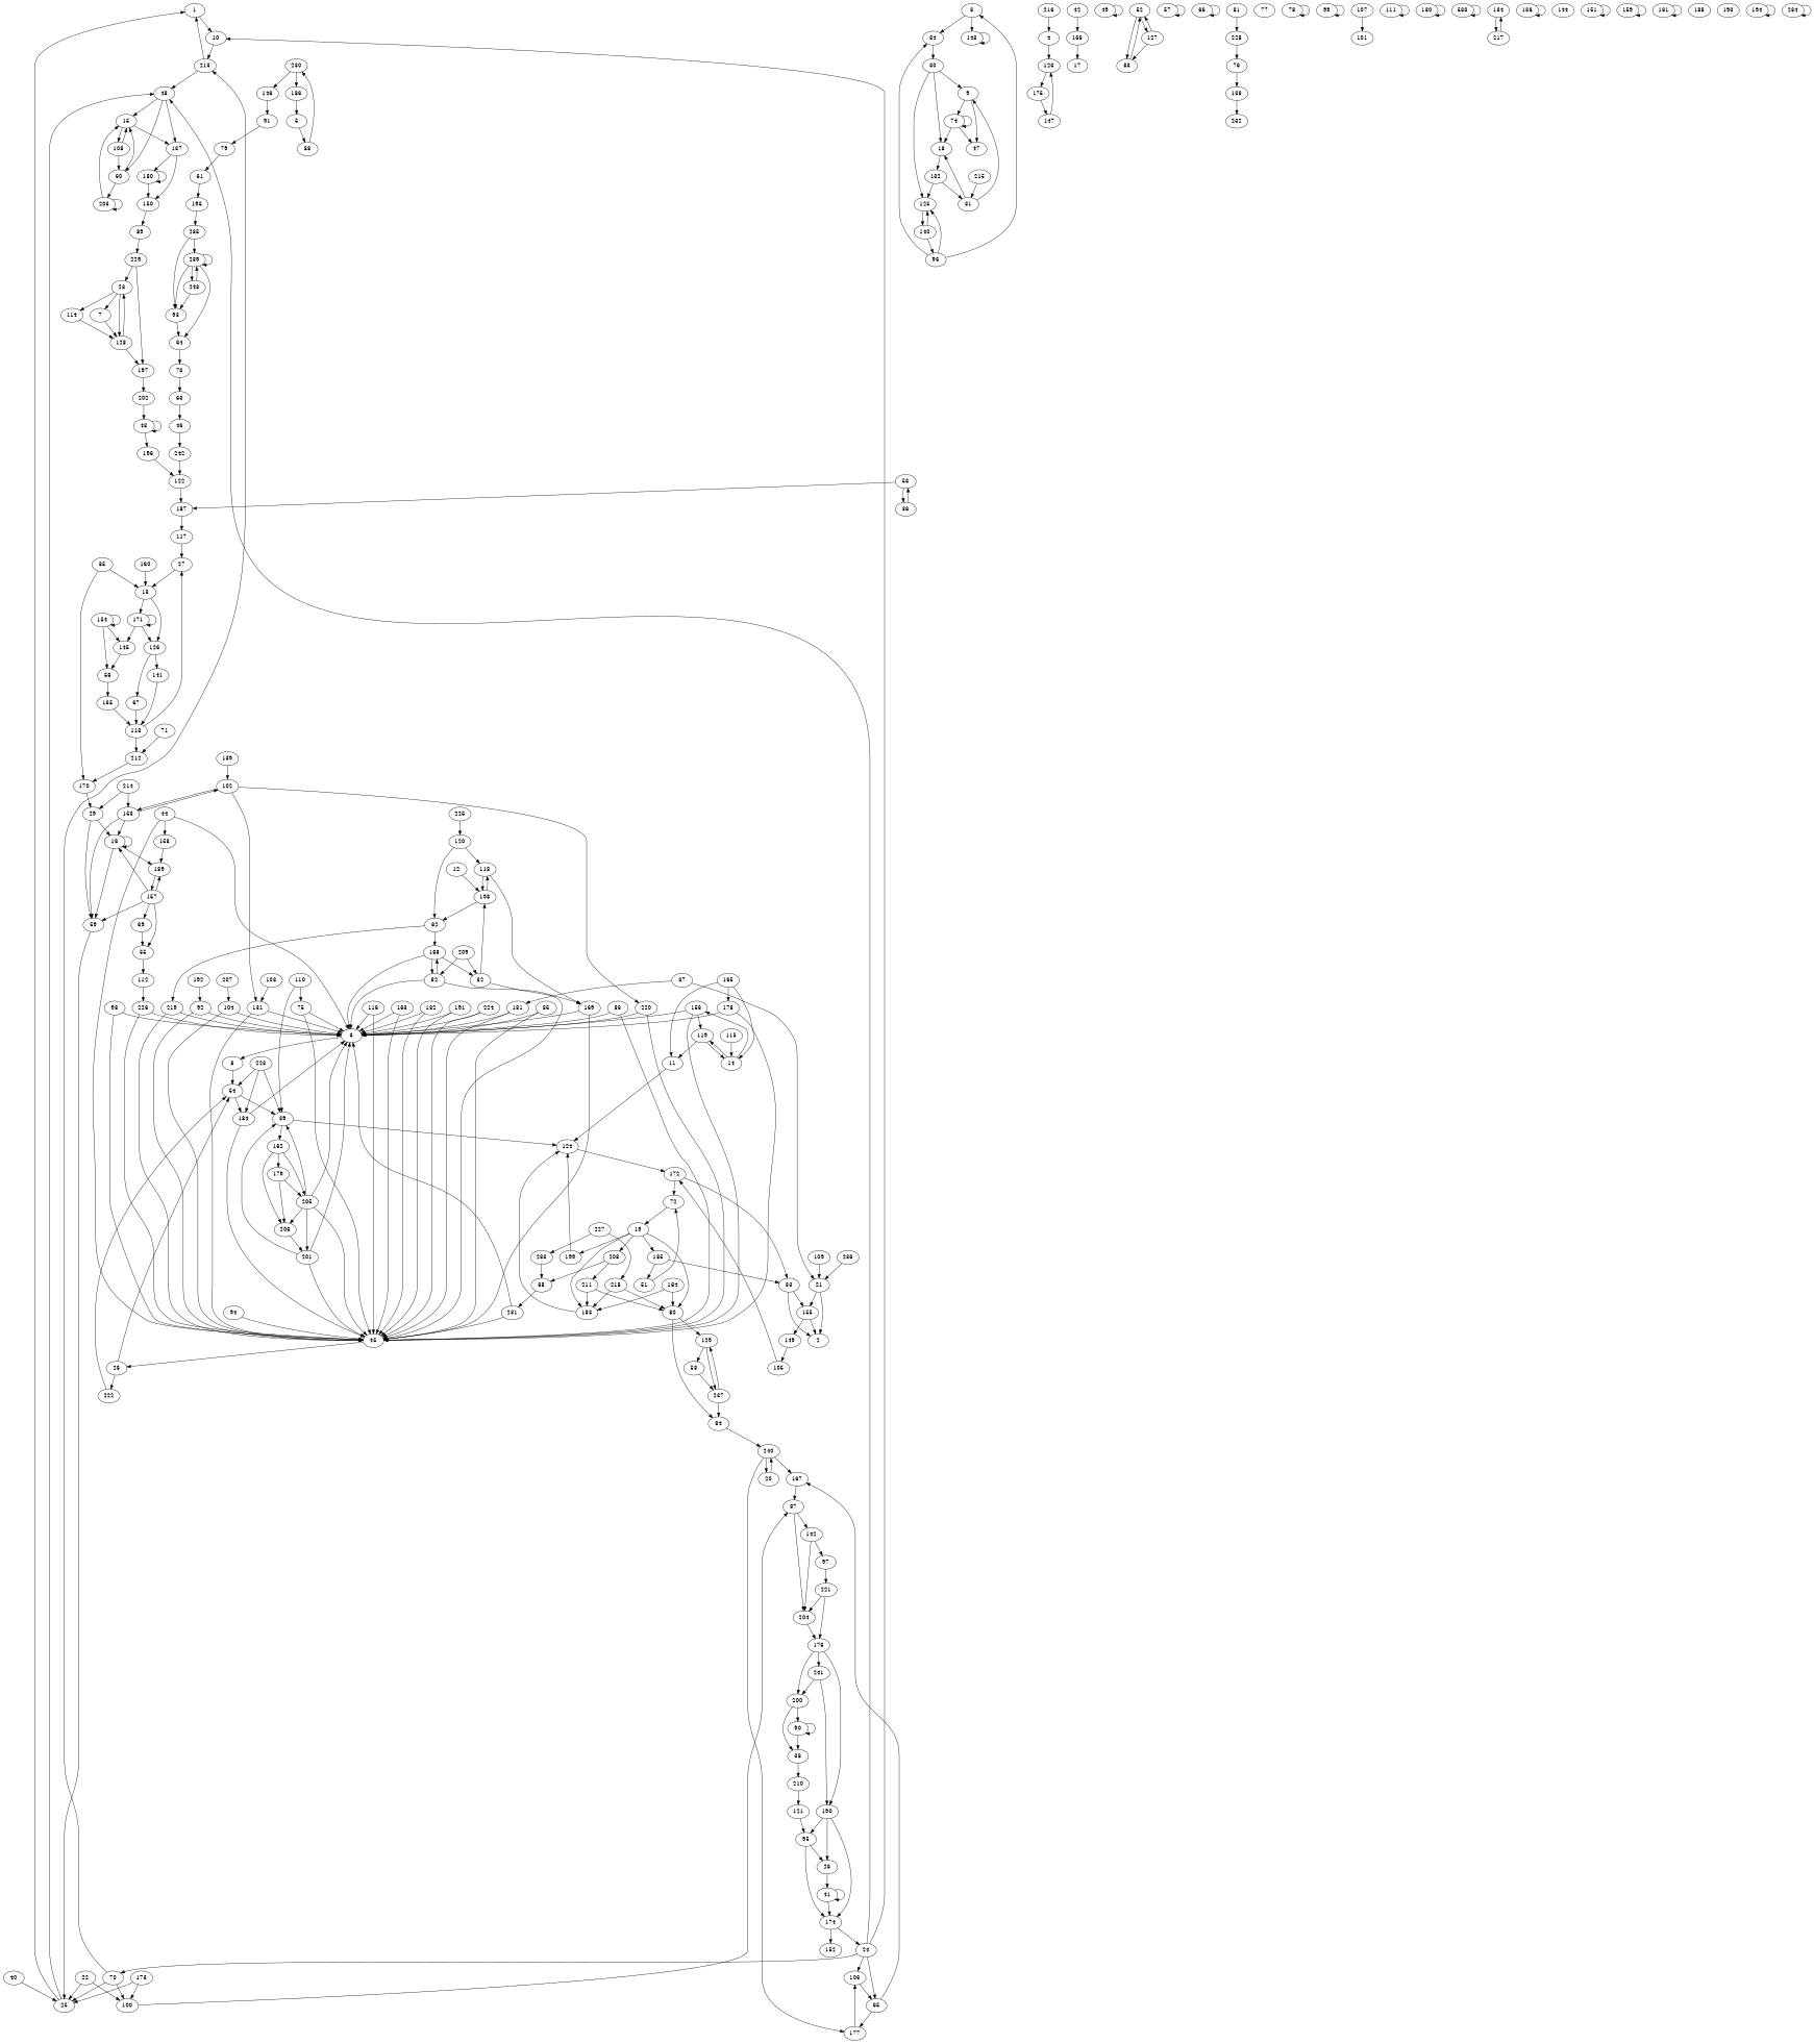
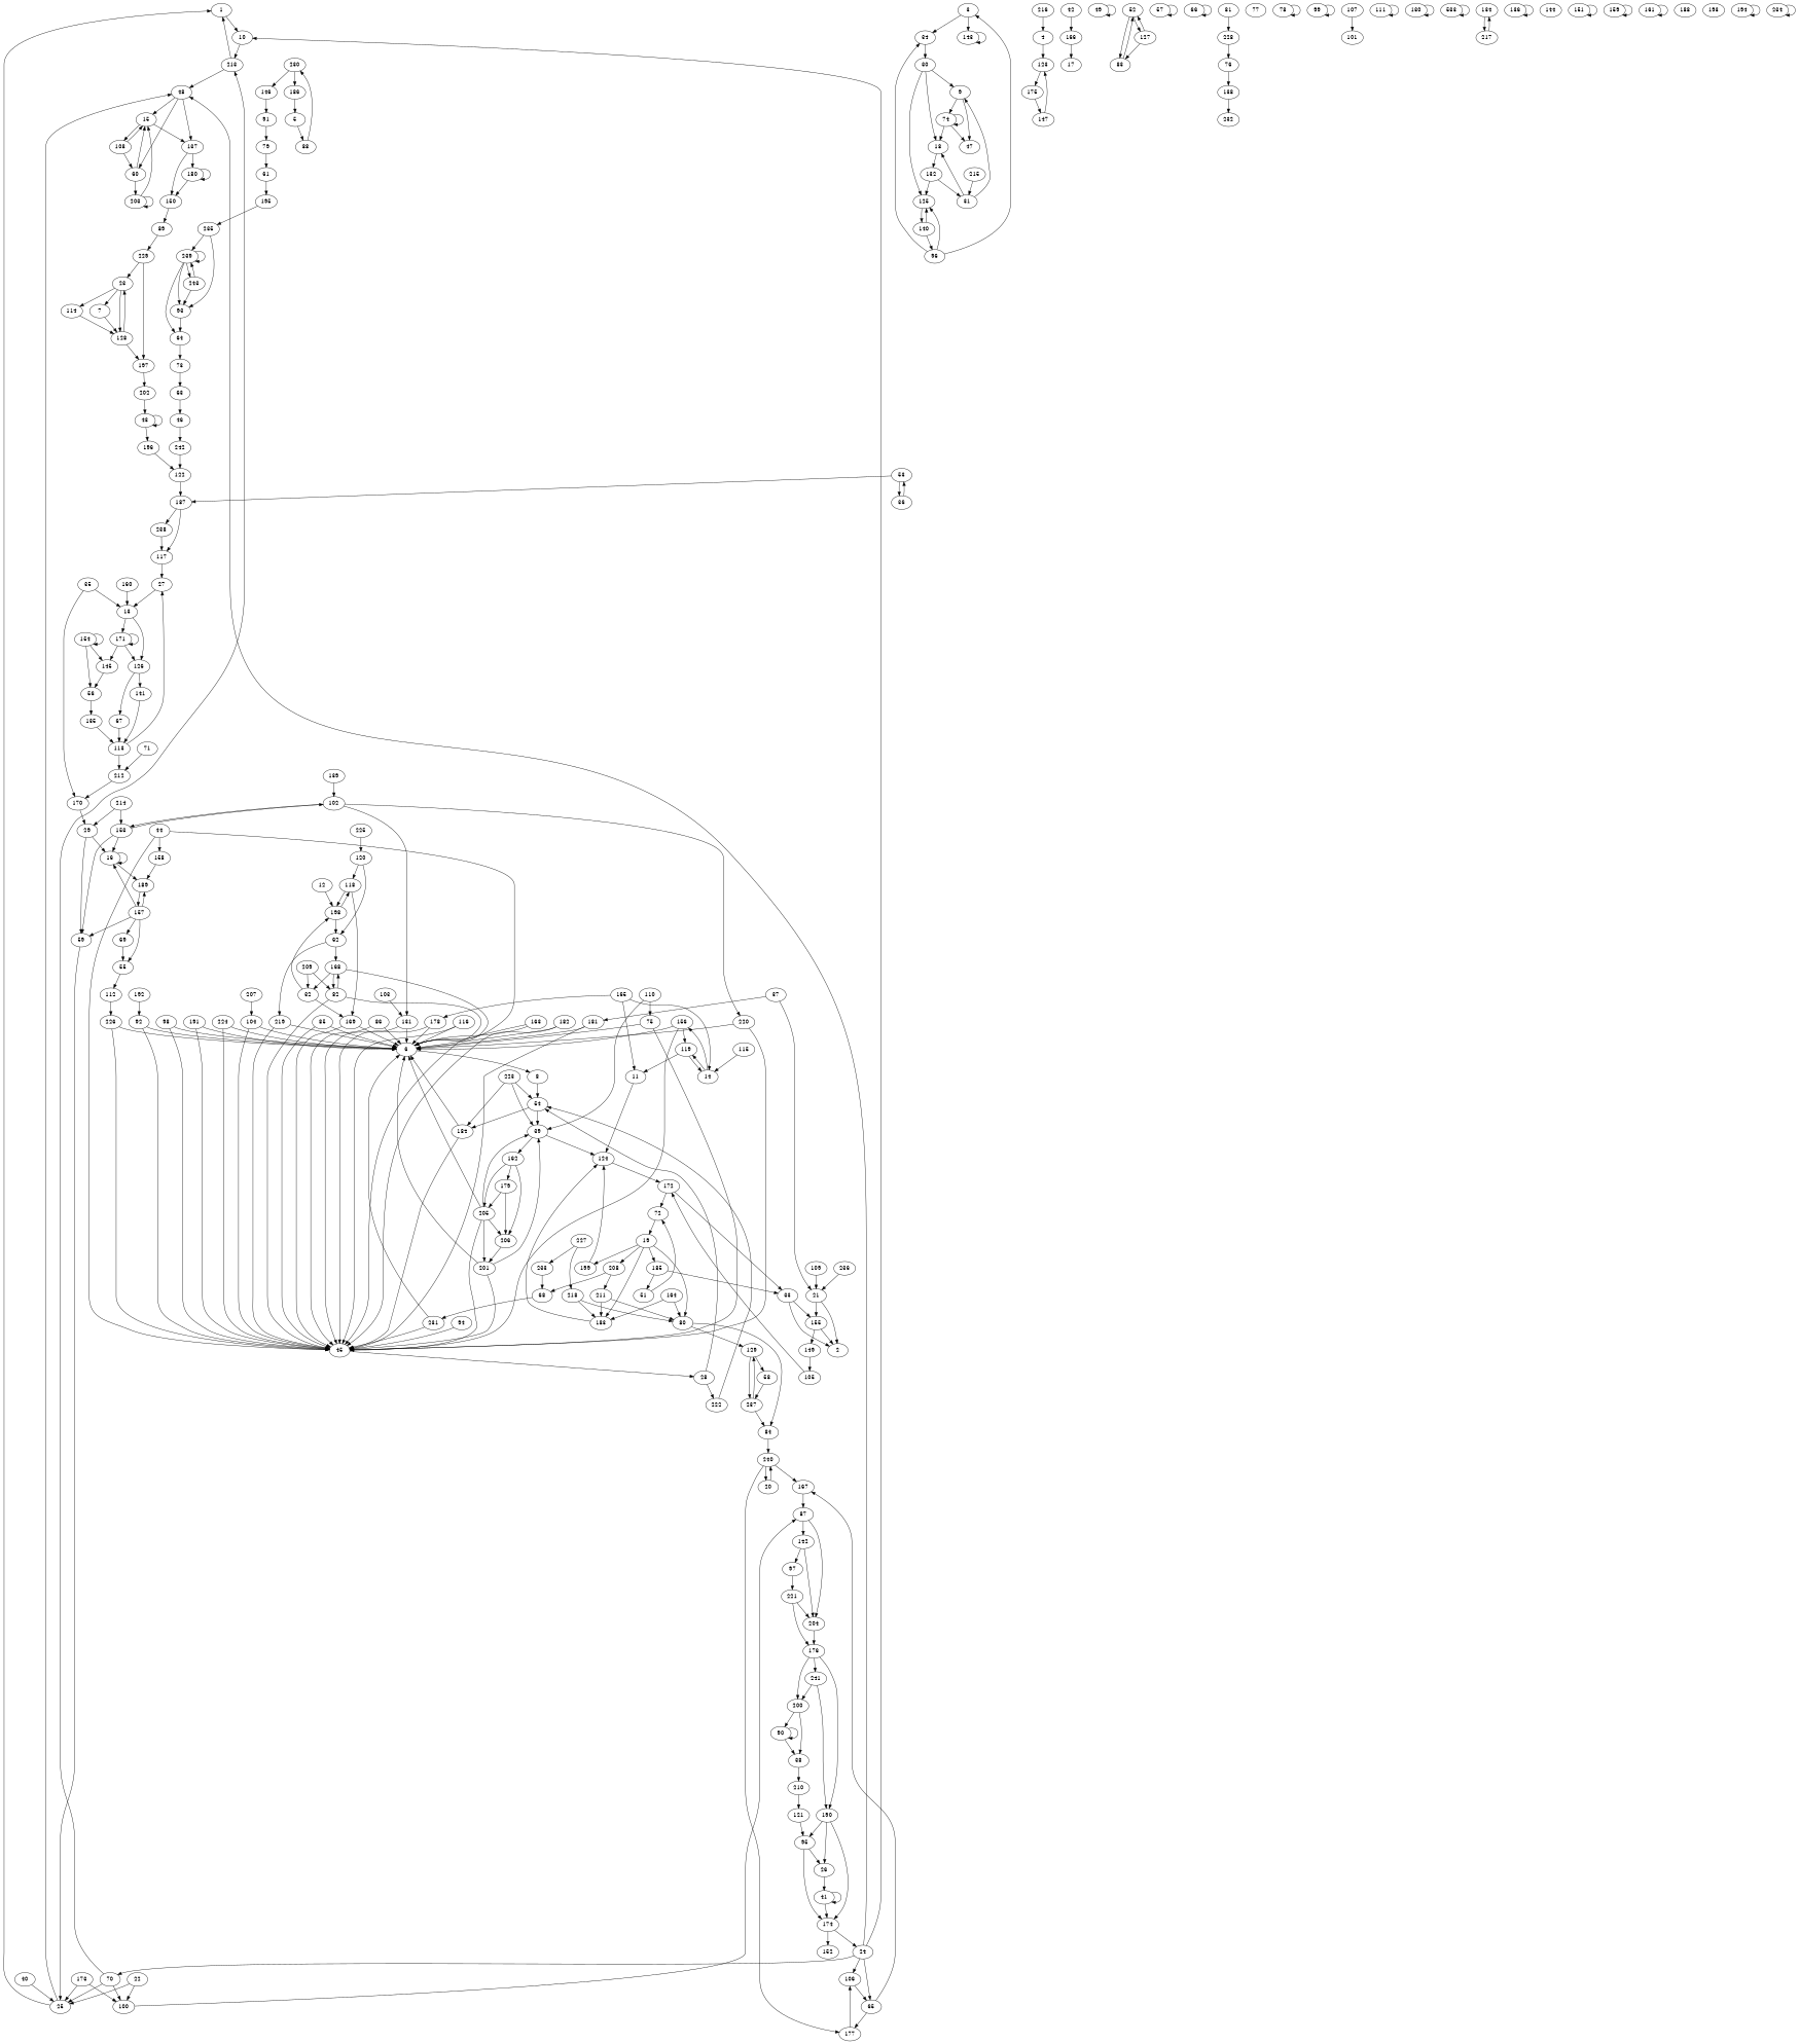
  strict digraph {
    1
    10
    213
    3
    34
    143
    30
    4
    123
    175
    5
    88
    230
    6
    8
    54
    7
    128
    23
    197
    39
    184
    9
    47
    74
    18
    48
    11
    124
    172
    12
    198
    62
    118
    13
    126
    171
    67
    141
    145
    14
    119
    156
    45
    15
    108
    137
    60
    150
    180
    16
    59
    189
    25
    157
    132
    125
    31
    19
    80
    183
    185
    199
    208
    84
    129
    33
    51
    68
    211
    20
    240
    167
    177
    21
    2
    155
    149
    22
    100
    87
    114
    24
    65
    70
    106
    26
    41
    174
    27
    28
    222
    29
    140
    32
    169
    35
    170
    36
    53
    187
    37
    181
    38
    210
    121
    162
    179
    205
    206
    40
    152
    42
    166
    17
    43
    196
    122
    44
    158
    46
    242
    203
    49
    72
    52
    83
    127
    117
+   238
    55
    112
    226
    56
    135
    113
    57
    58
    237
    61
    195
    235
    168
    219
    82
    63
    64
    73
    66
    212
    231
    69
    71
    75
    76
    138
    232
    77
    78
    79
    81
    228
    85
    86
    142
    204
    97
    176
    146
    186
    89
    229
    90
    91
    92
    93
    94
    95
    96
    221
    98
    99
    102
    131
    153
    220
    103
    104
    105
    107
    101
    109
    110
    111
    115
    116
    120
    147
    202
    130
    n201 [label=533]
    134
    217
    136
    139
    144
    154
    151
    159
    160
    161
    201
    163
    164
    165
    178
    173
    190
    200
    241
    182
    188
    191
    192
    193
    194
    239
    207
    209
    214
    215
    216
    218
    223
    224
    225
    227
    233
    234
    243
    236
    1 -> 10
    10 -> 213
    213 -> 1
    213 -> 48
    3 -> 34
    3 -> 143
    34 -> 30
    143 -> 143
    30 -> 9
    30 -> 18
    30 -> 125
    4 -> 123
    123 -> 175
    175 -> 147
    5 -> 88
    88 -> 230
    230 -> 146
    230 -> 186
    6 -> 8
    8 -> 54
    54 -> 39
    54 -> 184
    7 -> 128
    128 -> 23
    128 -> 197
    23 -> 7
    23 -> 128
    23 -> 114
    197 -> 202
    39 -> 124
    39 -> 162
    184 -> 6
    184 -> 45
    9 -> 47
    9 -> 74
    74 -> 47
    74 -> 74
    74 -> 18
    18 -> 132
    48 -> 15
    48 -> 137
    48 -> 60
    11 -> 124
    124 -> 172
    172 -> 33
    172 -> 72
    12 -> 198
    198 -> 62
    198 -> 118
    62 -> 168
    62 -> 219
    118 -> 198
    118 -> 169
    13 -> 126
    13 -> 171
    126 -> 67
    126 -> 141
    171 -> 126
    171 -> 171
    171 -> 145
    67 -> 113
    141 -> 113
    145 -> 56
    14 -> 119
    14 -> 156
    119 -> 11
    119 -> 14
    156 -> 6
    156 -> 119
    156 -> 45
    45 -> 28
    15 -> 108
    15 -> 137
    108 -> 15
    108 -> 60
    137 -> 150
    137 -> 180
    60 -> 15
    60 -> 203
    150 -> 89
    180 -> 150
    180 -> 180
    16 -> 16
-   16 -> 59
    16 -> 189
    59 -> 25
    189 -> 157
    25 -> 1
    25 -> 48
    157 -> 16
    157 -> 59
    157 -> 189
    157 -> 55
    157 -> 69
    132 -> 125
    132 -> 31
    125 -> 140
    31 -> 9
    31 -> 18
    19 -> 80
    19 -> 183
    19 -> 185
    19 -> 199
    19 -> 208
    80 -> 84
    80 -> 129
    183 -> 124
    185 -> 33
    185 -> 51
    199 -> 124
    208 -> 68
    208 -> 211
    84 -> 240
    129 -> 58
    129 -> 237
    33 -> 2
    33 -> 155
    51 -> 72
    68 -> 231
    211 -> 80
    211 -> 183
    20 -> 240
    240 -> 20
    240 -> 167
    240 -> 177
    167 -> 87
    177 -> 106
    21 -> 2
    21 -> 155
    155 -> 2
    155 -> 149
    149 -> 105
    22 -> 25
    22 -> 100
    100 -> 87
    87 -> 142
    87 -> 204
    114 -> 128
    24 -> 10
    24 -> 48
    24 -> 65
    24 -> 70
    24 -> 106
    65 -> 167
    65 -> 177
    70 -> 213
    70 -> 25
    70 -> 100
    106 -> 65
    26 -> 41
    41 -> 41
    41 -> 174
    174 -> 24
    174 -> 152
    27 -> 13
    28 -> 54
    28 -> 222
    222 -> 54
    29 -> 16
    29 -> 59
    140 -> 125
    140 -> 96
    32 -> 198
    32 -> 169
    169 -> 6
    169 -> 45
    35 -> 13
    35 -> 170
    170 -> 29
    36 -> 53
    53 -> 36
    53 -> 187
    187 -> 117
+   187 -> 238
    37 -> 21
    37 -> 181
    181 -> 6
    181 -> 45
    38 -> 210
    210 -> 121
    121 -> 95
    162 -> 179
    162 -> 205
    162 -> 206
    179 -> 205
    179 -> 206
    205 -> 6
    205 -> 39
    205 -> 45
    205 -> 206
    205 -> 201
    206 -> 201
    40 -> 25
    42 -> 166
    166 -> 17
    43 -> 43
    43 -> 196
    196 -> 122
    122 -> 187
    44 -> 6
    44 -> 45
    44 -> 158
    158 -> 189
    46 -> 242
    242 -> 122
    203 -> 15
    203 -> 203
    49 -> 49
    72 -> 19
    52 -> 83
    52 -> 127
    83 -> 52
    127 -> 52
    127 -> 83
    117 -> 27
+   238 -> 117
    55 -> 112
    112 -> 226
    226 -> 6
    226 -> 45
    56 -> 135
    135 -> 113
    113 -> 27
    113 -> 212
    57 -> 57
    58 -> 237
    237 -> 84
    237 -> 129
    61 -> 195
    195 -> 235
    235 -> 93
    235 -> 239
    168 -> 6
    168 -> 32
    168 -> 82
    219 -> 6
    219 -> 45
    82 -> 6
    82 -> 45
    82 -> 168
    63 -> 46
    64 -> 73
    73 -> 63
    66 -> 66
    212 -> 170
    231 -> 6
    231 -> 45
    69 -> 55
    71 -> 212
    75 -> 6
    75 -> 45
    76 -> 138
    138 -> 232
    78 -> 78
    79 -> 61
    81 -> 228
    228 -> 76
    85 -> 6
    85 -> 45
    86 -> 6
    86 -> 45
    142 -> 204
    142 -> 97
    204 -> 176
    97 -> 221
    176 -> 190
    176 -> 200
    176 -> 241
    146 -> 91
    186 -> 5
    89 -> 229
    229 -> 23
    229 -> 197
    90 -> 38
    90 -> 90
    91 -> 79
    92 -> 6
    92 -> 45
    93 -> 64
    94 -> 45
    95 -> 26
    95 -> 174
    96 -> 3
    96 -> 34
    96 -> 125
    221 -> 204
    221 -> 176
    98 -> 6
    98 -> 45
    99 -> 99
    102 -> 131
    102 -> 153
    102 -> 220
    131 -> 6
    131 -> 45
    153 -> 16
    153 -> 59
    153 -> 102
    220 -> 6
    220 -> 45
    103 -> 131
    104 -> 6
    104 -> 45
    105 -> 172
    107 -> 101
    109 -> 21
    110 -> 39
    110 -> 75
    111 -> 111
    115 -> 14
    116 -> 6
    116 -> 45
    120 -> 62
    120 -> 118
    147 -> 123
    202 -> 43
    130 -> 130
    n201 -> n201
    134 -> 217
    217 -> 134
    136 -> 136
    139 -> 102
    154 -> 145
    154 -> 56
    154 -> 154
    151 -> 151
    159 -> 159
    160 -> 13
    161 -> 161
    201 -> 6
    201 -> 39
    201 -> 45
    163 -> 6
    163 -> 45
    164 -> 80
    164 -> 183
    165 -> 11
    165 -> 14
    165 -> 178
    178 -> 6
    178 -> 45
    173 -> 25
    173 -> 100
    190 -> 26
    190 -> 174
    190 -> 95
    200 -> 38
    200 -> 90
    241 -> 190
    241 -> 200
    182 -> 6
    182 -> 45
    191 -> 6
    191 -> 45
    192 -> 92
    194 -> 194
    239 -> 64
    239 -> 93
    239 -> 239
    239 -> 243
    207 -> 104
    209 -> 32
    209 -> 82
    214 -> 29
    214 -> 153
    215 -> 31
    216 -> 4
    218 -> 80
    218 -> 183
    223 -> 54
    223 -> 39
    223 -> 184
    224 -> 6
    224 -> 45
    225 -> 120
    227 -> 218
    227 -> 233
    233 -> 68
    234 -> 234
    243 -> 93
    243 -> 239
    236 -> 21
  }
